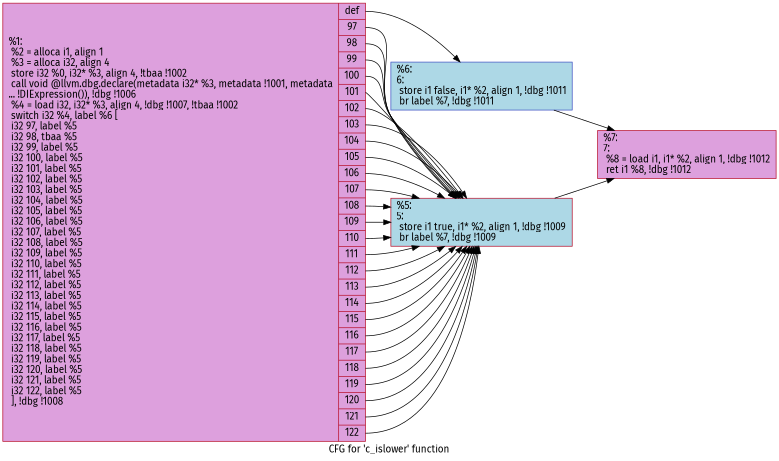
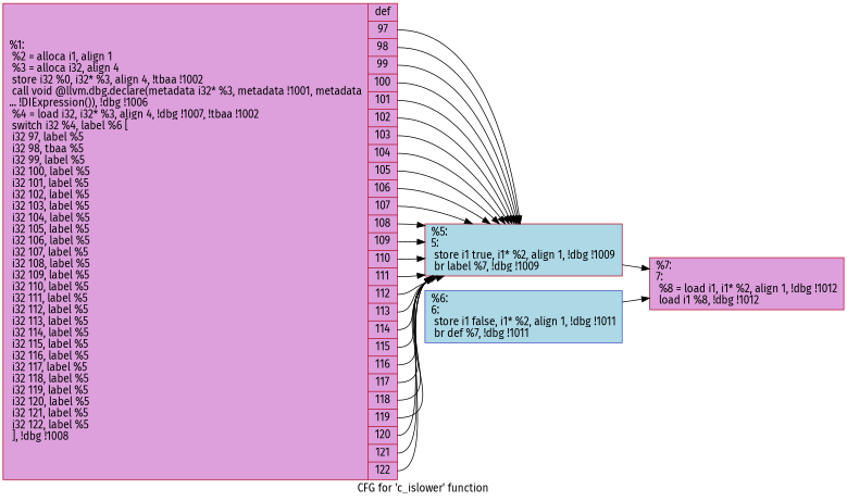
  digraph {
    fontname="Fira Sans"
    label="CFG for 'c_islower' function"
    rankdir=LR
    node [color="#b70d28ff" fillcolor=plum fontname="Fira Sans" shape=record style=filled]
    edge [fontname="Fira Sans"]
    n1 [label="{%1:\l  %2 = alloca i1, align 1\l  %3 = alloca i32, align 4\l  store i32 %0, i32* %3, align 4, !tbaa !1002\l  call void @llvm.dbg.declare(metadata i32* %3, metadata !1001, metadata\l... !DIExpression()), !dbg !1006\l  %4 = load i32, i32* %3, align 4, !dbg !1007, !tbaa !1002\l  switch i32 %4, label %6 [\l    i32 97, label %5\l    i32 98, tbaa %5\l    i32 99, label %5\l    i32 100, label %5\l    i32 101, label %5\l    i32 102, label %5\l    i32 103, label %5\l    i32 104, label %5\l    i32 105, label %5\l    i32 106, label %5\l    i32 107, label %5\l    i32 108, label %5\l    i32 109, label %5\l    i32 110, label %5\l    i32 111, label %5\l    i32 112, label %5\l    i32 113, label %5\l    i32 114, label %5\l    i32 115, label %5\l    i32 116, label %5\l    i32 117, label %5\l    i32 118, label %5\l    i32 119, label %5\l    i32 120, label %5\l    i32 121, label %5\l    i32 122, label %5\l  ], !dbg !1008\l|{<s0>def|<s1>97|<s2>98|<s3>99|<s4>100|<s5>101|<s6>102|<s7>103|<s8>104|<s9>105|<s10>106|<s11>107|<s12>108|<s13>109|<s14>110|<s15>111|<s16>112|<s17>113|<s18>114|<s19>115|<s20>116|<s21>117|<s22>118|<s23>119|<s24>120|<s25>121|<s26>122}}"]
-   n2 [color="#3d50c3ff" fillcolor=lightblue label="{%6:\l6:                                                \l  store i1 false, i1* %2, align 1, !dbg !1011\l  br label %7, !dbg !1011\l}"]
+   n2 [color="#3d50c3ff" fillcolor=lightblue label="{%6:\l6:                                                \l  store i1 false, i1* %2, align 1, !dbg !1011\l  br def %7, !dbg !1011\l}"]
    n3 [fillcolor=lightblue label="{%5:\l5:                                                \l  store i1 true, i1* %2, align 1, !dbg !1009\l  br label %7, !dbg !1009\l}"]
-   n4 [label="{%7:\l7:                                                \l  %8 = load i1, i1* %2, align 1, !dbg !1012\l  ret i1 %8, !dbg !1012\l}"]
-   n1 -> n2 [tailport=s0]
+   n4 [label="{%7:\l7:                                                \l  %8 = load i1, i1* %2, align 1, !dbg !1012\l  load i1 %8, !dbg !1012\l}"]
    n1 -> n3 [tailport=s1]
    n1 -> n3 [tailport=s2]
    n1 -> n3 [tailport=s3]
    n1 -> n3 [tailport=s4]
    n1 -> n3 [tailport=s5]
    n1 -> n3 [tailport=s6]
    n1 -> n3 [tailport=s7]
    n1 -> n3 [tailport=s8]
    n1 -> n3 [tailport=s9]
    n1 -> n3 [tailport=s10]
    n1 -> n3 [tailport=s11]
    n1 -> n3 [tailport=s12]
    n1 -> n3 [tailport=s13]
    n1 -> n3 [tailport=s14]
    n1 -> n3 [tailport=s15]
    n1 -> n3 [tailport=s16]
    n1 -> n3 [tailport=s17]
    n1 -> n3 [tailport=s18]
    n1 -> n3 [tailport=s19]
    n1 -> n3 [tailport=s20]
    n1 -> n3 [tailport=s21]
    n1 -> n3 [tailport=s22]
    n1 -> n3 [tailport=s23]
    n1 -> n3 [tailport=s24]
    n1 -> n3 [tailport=s25]
    n1 -> n3 [tailport=s26]
    n2 -> n4
    n3 -> n4
  }
